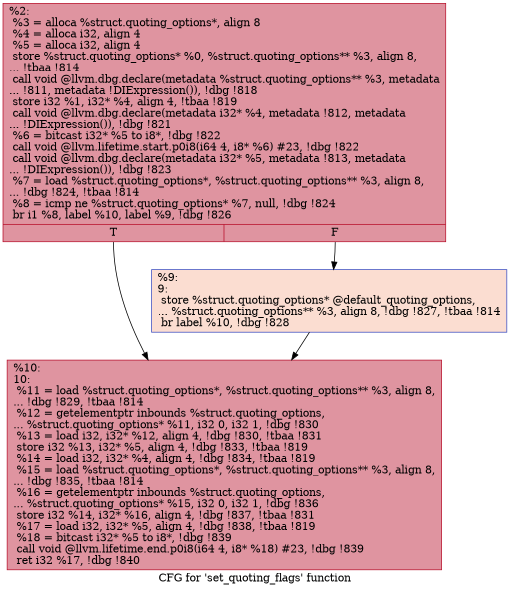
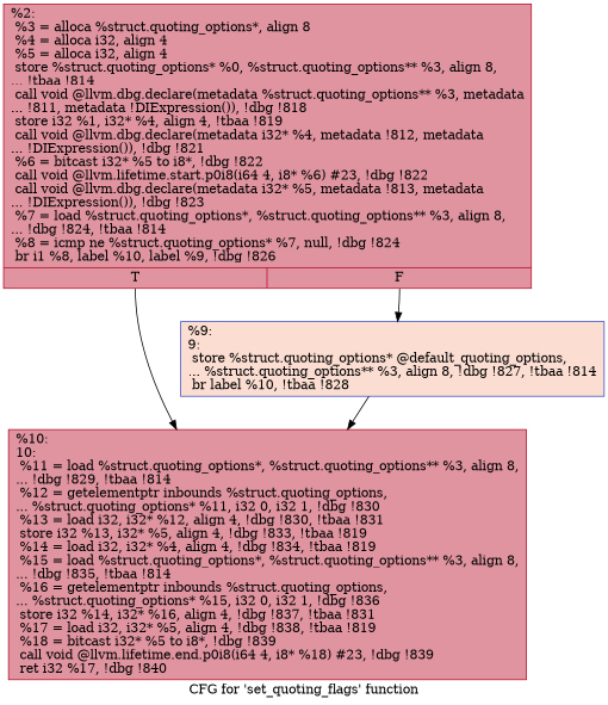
  digraph {
    label="CFG for 'set_quoting_flags' function"
    node [color="#b70d28ff" fillcolor="#b70d2870" shape=record style=filled]
    n1 [label="{%2:\l  %3 = alloca %struct.quoting_options*, align 8\l  %4 = alloca i32, align 4\l  %5 = alloca i32, align 4\l  store %struct.quoting_options* %0, %struct.quoting_options** %3, align 8,\l... !tbaa !814\l  call void @llvm.dbg.declare(metadata %struct.quoting_options** %3, metadata\l... !811, metadata !DIExpression()), !dbg !818\l  store i32 %1, i32* %4, align 4, !tbaa !819\l  call void @llvm.dbg.declare(metadata i32* %4, metadata !812, metadata\l... !DIExpression()), !dbg !821\l  %6 = bitcast i32* %5 to i8*, !dbg !822\l  call void @llvm.lifetime.start.p0i8(i64 4, i8* %6) #23, !dbg !822\l  call void @llvm.dbg.declare(metadata i32* %5, metadata !813, metadata\l... !DIExpression()), !dbg !823\l  %7 = load %struct.quoting_options*, %struct.quoting_options** %3, align 8,\l... !dbg !824, !tbaa !814\l  %8 = icmp ne %struct.quoting_options* %7, null, !dbg !824\l  br i1 %8, label %10, label %9, !dbg !826\l|{<s0>T|<s1>F}}"]
    n2 [label="{%10:\l10:                                               \l  %11 = load %struct.quoting_options*, %struct.quoting_options** %3, align 8,\l... !dbg !829, !tbaa !814\l  %12 = getelementptr inbounds %struct.quoting_options,\l... %struct.quoting_options* %11, i32 0, i32 1, !dbg !830\l  %13 = load i32, i32* %12, align 4, !dbg !830, !tbaa !831\l  store i32 %13, i32* %5, align 4, !dbg !833, !tbaa !819\l  %14 = load i32, i32* %4, align 4, !dbg !834, !tbaa !819\l  %15 = load %struct.quoting_options*, %struct.quoting_options** %3, align 8,\l... !dbg !835, !tbaa !814\l  %16 = getelementptr inbounds %struct.quoting_options,\l... %struct.quoting_options* %15, i32 0, i32 1, !dbg !836\l  store i32 %14, i32* %16, align 4, !dbg !837, !tbaa !831\l  %17 = load i32, i32* %5, align 4, !dbg !838, !tbaa !819\l  %18 = bitcast i32* %5 to i8*, !dbg !839\l  call void @llvm.lifetime.end.p0i8(i64 4, i8* %18) #23, !dbg !839\l  ret i32 %17, !dbg !840\l}"]
-   n3 [color="#3d50c3ff" fillcolor="#f7b39670" label="{%9:\l9:                                                \l  store %struct.quoting_options* @default_quoting_options,\l... %struct.quoting_options** %3, align 8, !dbg !827, !tbaa !814\l  br label %10, !dbg !828\l}"]
+   n3 [color="#3d50c3ff" fillcolor="#f7b39670" label="{%9:\l9:                                                \l  store %struct.quoting_options* @default_quoting_options,\l... %struct.quoting_options** %3, align 8, !dbg !827, !tbaa !814\l  br label %10, !tbaa !828\l}"]
    n1 -> n2 [tailport=s0]
    n1 -> n3 [tailport=s1]
    n3 -> n2
  }
